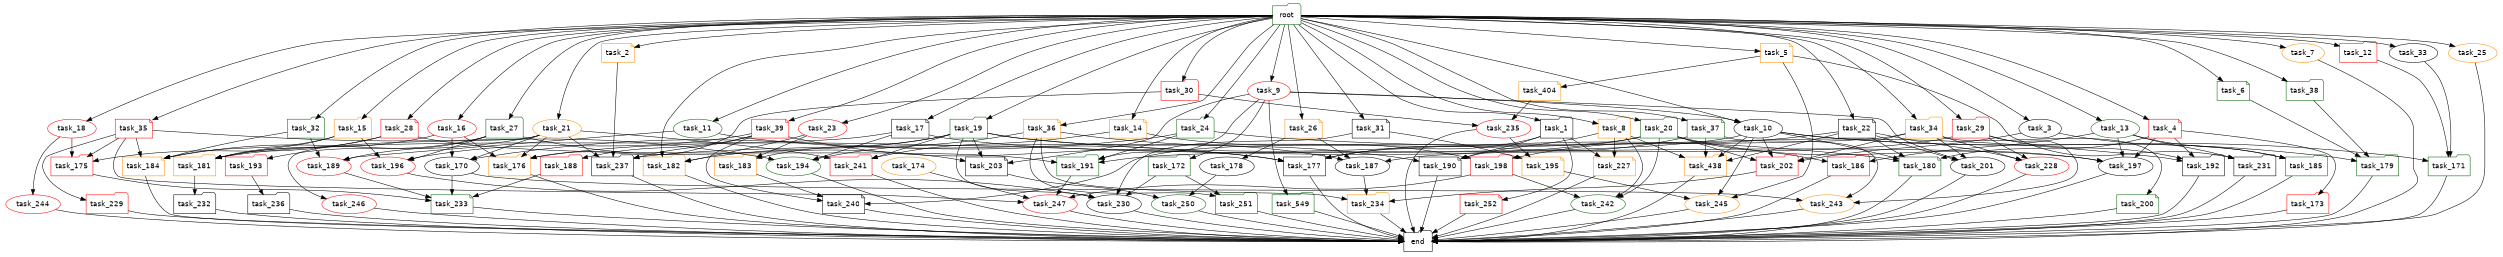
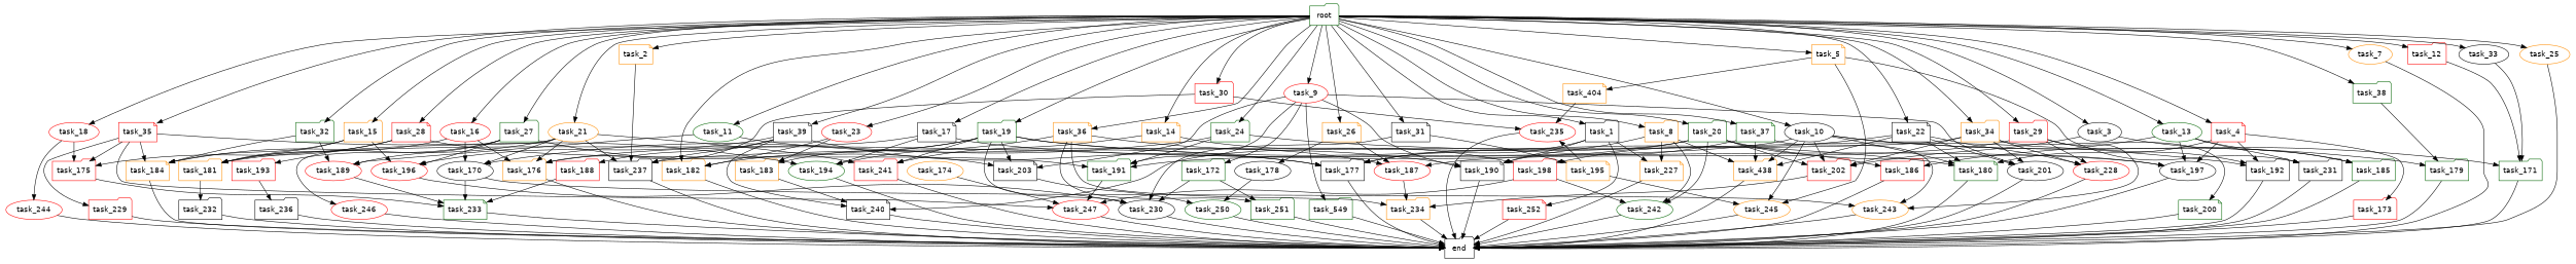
  digraph {
    fontname="DejaVu Sans"
    node [color=red fontname="DejaVu Sans" shape=folder]
    edge [fontname="DejaVu Sans"]
    task_189 [shape=ellipse]
    task_233 [color=darkgreen shape=note]
    end [color=black]
    task_240 [color=black shape=note]
    task_15 [color=darkorange]
    task_184 [color=darkorange shape=note]
    task_181 [color=darkorange]
    task_196 [shape=ellipse]
    task_232 [color=black]
    task_230 [color=black shape=ellipse]
    task_229
    task_175
    task_9 [shape=ellipse]
    task_203 [color=black shape=note]
    task_172 [color=darkgreen]
    task_190 [color=black shape=note]
    task_201 [color=black shape=ellipse]
    task_191 [color=darkgreen]
    n19 [color=darkgreen label=task_549]
    task_250 [color=darkgreen shape=ellipse]
    task_251 [color=darkgreen]
    task_247 [shape=ellipse]
    task_183 [color=darkorange]
    task_4 [shape=note]
    task_192 [color=black]
    task_197 [color=black shape=ellipse]
    task_173
    task_180 [color=darkgreen shape=note]
    task_179 [color=darkgreen]
    task_20 [color=darkgreen]
    task_186
    task_176 [color=darkorange]
    task_242 [color=darkgreen shape=ellipse]
    task_202
    task_234 [color=darkorange]
    task_245 [color=darkorange shape=ellipse]
    task_13 [color=darkgreen shape=ellipse]
    task_185 [color=darkgreen]
    task_231 [color=black]
    task_14 [color=darkorange shape=note]
    task_198
    task_241
    task_174 [color=darkorange shape=ellipse]
    task_3 [color=black shape=ellipse]
    task_200 [color=darkgreen shape=note]
    n46 [color=darkorange label=task_404 shape=note]
    task_235 [shape=ellipse]
    task_5 [color=darkorange shape=note]
    task_236 [color=black]
    task_26 [color=darkorange shape=note]
-   task_187 [color=black shape=ellipse]
+   task_187 [shape=ellipse]
    task_178 [color=black shape=ellipse]
    task_28 [shape=note]
    task_19 [color=darkgreen]
    task_182 [color=darkorange]
    task_2 [color=darkorange shape=note]
    task_237 [color=black]
    task_7 [color=darkorange shape=ellipse]
    task_36 [color=darkorange shape=note]
    task_194 [color=darkgreen shape=ellipse]
    task_31 [color=black shape=note]
    task_195 [color=darkorange shape=note]
    task_188
    task_23 [shape=ellipse]
    n65 [color=darkorange label=task_438]
    task_16 [shape=ellipse]
    task_170 [color=black shape=ellipse]
    task_243 [color=darkorange shape=ellipse]
    task_29
    task_228 [shape=ellipse]
    task_1 [color=black]
    task_177 [color=black]
    task_227 [color=darkorange shape=note]
    task_252 [shape=note]
    task_246 [shape=ellipse]
    task_171 [color=darkgreen]
    task_244 [shape=ellipse]
    task_24 [color=darkgreen]
    task_18 [shape=ellipse]
    task_32 [color=darkgreen]
    task_12
    task_22 [color=black shape=note]
    task_21 [color=darkorange shape=ellipse]
    task_193
    task_30
-   task_39 [shape=note]
+   task_39 [color=black shape=note]
    task_8 [color=darkorange]
    task_34 [color=darkorange]
    root [color=darkgreen]
    task_17 [color=black shape=note]
    task_25 [color=darkorange shape=ellipse]
    task_10 [color=black shape=ellipse]
    task_27 [color=darkgreen]
-   task_6 [color=darkgreen shape=note]
    task_37 [color=darkgreen shape=note]
    task_35 [shape=note]
    task_33 [color=black shape=ellipse]
    task_38 [color=darkgreen]
    task_11 [color=darkgreen shape=ellipse]
    task_189 -> task_233
    task_233 -> end
    task_240 -> end
    task_15 -> task_184
    task_15 -> task_181
    task_15 -> task_196
    task_184 -> end
    task_181 -> task_232
    task_196 -> task_230
    task_232 -> end
    task_230 -> end
    task_229 -> end
    task_175 -> task_233
    task_9 -> task_203
    task_9 -> task_172
-   task_9 -> task_10
+   task_9 -> task_190
    task_9 -> task_201
    task_9 -> task_191
    task_9 -> n19
    task_203 -> task_250
    task_172 -> task_230
    task_172 -> task_251
    task_190 -> end
    task_201 -> end
    task_191 -> task_247
    n19 -> end
    task_250 -> end
    task_251 -> end
    task_247 -> end
    task_183 -> task_240
    task_4 -> task_192
    task_4 -> task_197
    task_4 -> task_173
    task_4 -> task_180
    task_192 -> end
    task_197 -> end
    task_173 -> end
    task_180 -> end
    task_179 -> end
    task_20 -> task_240
    task_20 -> task_197
    task_20 -> task_186
    task_20 -> task_176
    task_20 -> task_242
    task_20 -> task_202
    task_186 -> end
    task_176 -> end
    task_242 -> end
    task_202 -> task_234
    task_234 -> end
    task_245 -> end
    task_13 -> task_197
    task_13 -> task_186
    task_13 -> task_185
    task_13 -> task_231
    task_185 -> end
    task_231 -> end
    task_14 -> task_198
    task_14 -> task_241
    task_198 -> task_247
    task_198 -> task_242
    task_241 -> end
    task_174 -> task_247
    task_3 -> task_202
    task_3 -> task_185
    task_200 -> end
    n46 -> task_235
    task_235 -> end
    task_5 -> task_245
    task_5 -> task_231
    task_5 -> n46
    task_236 -> end
    task_26 -> task_187
    task_26 -> task_178
    task_187 -> task_234
    task_178 -> task_250
    task_28 -> task_181
    task_28 -> task_175
    task_28 -> task_191
    task_19 -> task_230
    task_19 -> task_203
    task_19 -> task_183
    task_19 -> task_180
    task_19 -> task_241
    task_19 -> task_187
    task_19 -> task_182
    task_182 -> end
    task_2 -> task_237
    task_237 -> end
    task_7 -> end
    task_36 -> task_190
    task_36 -> task_251
    task_36 -> task_234
    task_36 -> task_194
    task_194 -> end
    task_31 -> task_230
    task_31 -> task_195
    task_195 -> task_245
-   task_235 -> task_195
+   task_195 -> task_235
    task_188 -> task_233
    task_23 -> task_183
    task_23 -> task_182
    n65 -> end
    task_16 -> task_181
    task_16 -> task_176
    task_16 -> task_170
    task_170 -> task_233
    task_170 -> task_243
    task_243 -> end
    task_29 -> task_192
    task_29 -> task_187
    task_29 -> task_243
    task_29 -> task_228
    task_228 -> end
    task_1 -> task_190
    task_1 -> task_177
    task_1 -> task_227
    task_1 -> task_252
    task_177 -> end
    task_227 -> end
    task_252 -> end
    task_246 -> end
    task_171 -> end
    task_244 -> end
    task_24 -> task_191
    task_24 -> task_192
    task_24 -> task_170
    task_18 -> task_175
    task_18 -> task_244
    task_32 -> task_189
    task_32 -> task_184
    task_12 -> task_171
    task_22 -> task_201
    task_22 -> task_180
    task_22 -> task_198
    task_22 -> n65
    task_22 -> task_228
    task_21 -> task_184
    task_21 -> task_176
    task_21 -> task_241
    task_21 -> task_237
    task_21 -> task_170
    task_21 -> task_246
    task_193 -> task_236
    task_30 -> task_176
    task_30 -> task_235
    task_39 -> task_240
    task_39 -> task_196
    task_39 -> task_237
    task_39 -> task_188
    task_39 -> task_177
    task_8 -> task_190
    task_8 -> task_242
    task_8 -> n65
    task_8 -> task_227
    task_34 -> task_201
    task_34 -> task_202
    task_34 -> task_200
    task_34 -> task_237
    task_34 -> task_228
    root -> task_15
    root -> task_9
    root -> task_4
    root -> task_20
    root -> task_13
    root -> task_14
    root -> task_3
    root -> task_5
    root -> task_26
    root -> task_28
    root -> task_19
    root -> task_182
    root -> task_2
    root -> task_7
    root -> task_36
    root -> task_31
    root -> task_23
    root -> task_16
    root -> task_29
    root -> task_1
    root -> task_24
    root -> task_18
    root -> task_32
    root -> task_12
    root -> task_22
    root -> task_21
    root -> task_30
    root -> task_39
    root -> task_8
    root -> task_34
    root -> task_17
    root -> task_25
    root -> task_10
    root -> task_27
-   root -> task_6
    root -> task_37
    root -> task_35
    root -> task_33
    root -> task_38
    root -> task_11
    task_17 -> task_181
    task_17 -> task_197
    task_17 -> task_194
    task_25 -> end
    task_10 -> task_191
    task_10 -> task_180
    task_10 -> task_179
    task_10 -> task_202
    task_10 -> task_245
    task_10 -> n65
    task_10 -> task_171
    task_27 -> task_189
    task_27 -> task_196
    task_27 -> task_203
    task_27 -> task_193
-   task_6 -> task_179
    task_37 -> n65
    task_37 -> task_243
    task_37 -> task_177
    task_35 -> task_184
    task_35 -> task_229
    task_35 -> task_175
    task_35 -> task_247
    task_35 -> task_194
    task_33 -> task_171
    task_38 -> task_179
    task_11 -> task_189
    task_11 -> task_177
  }
